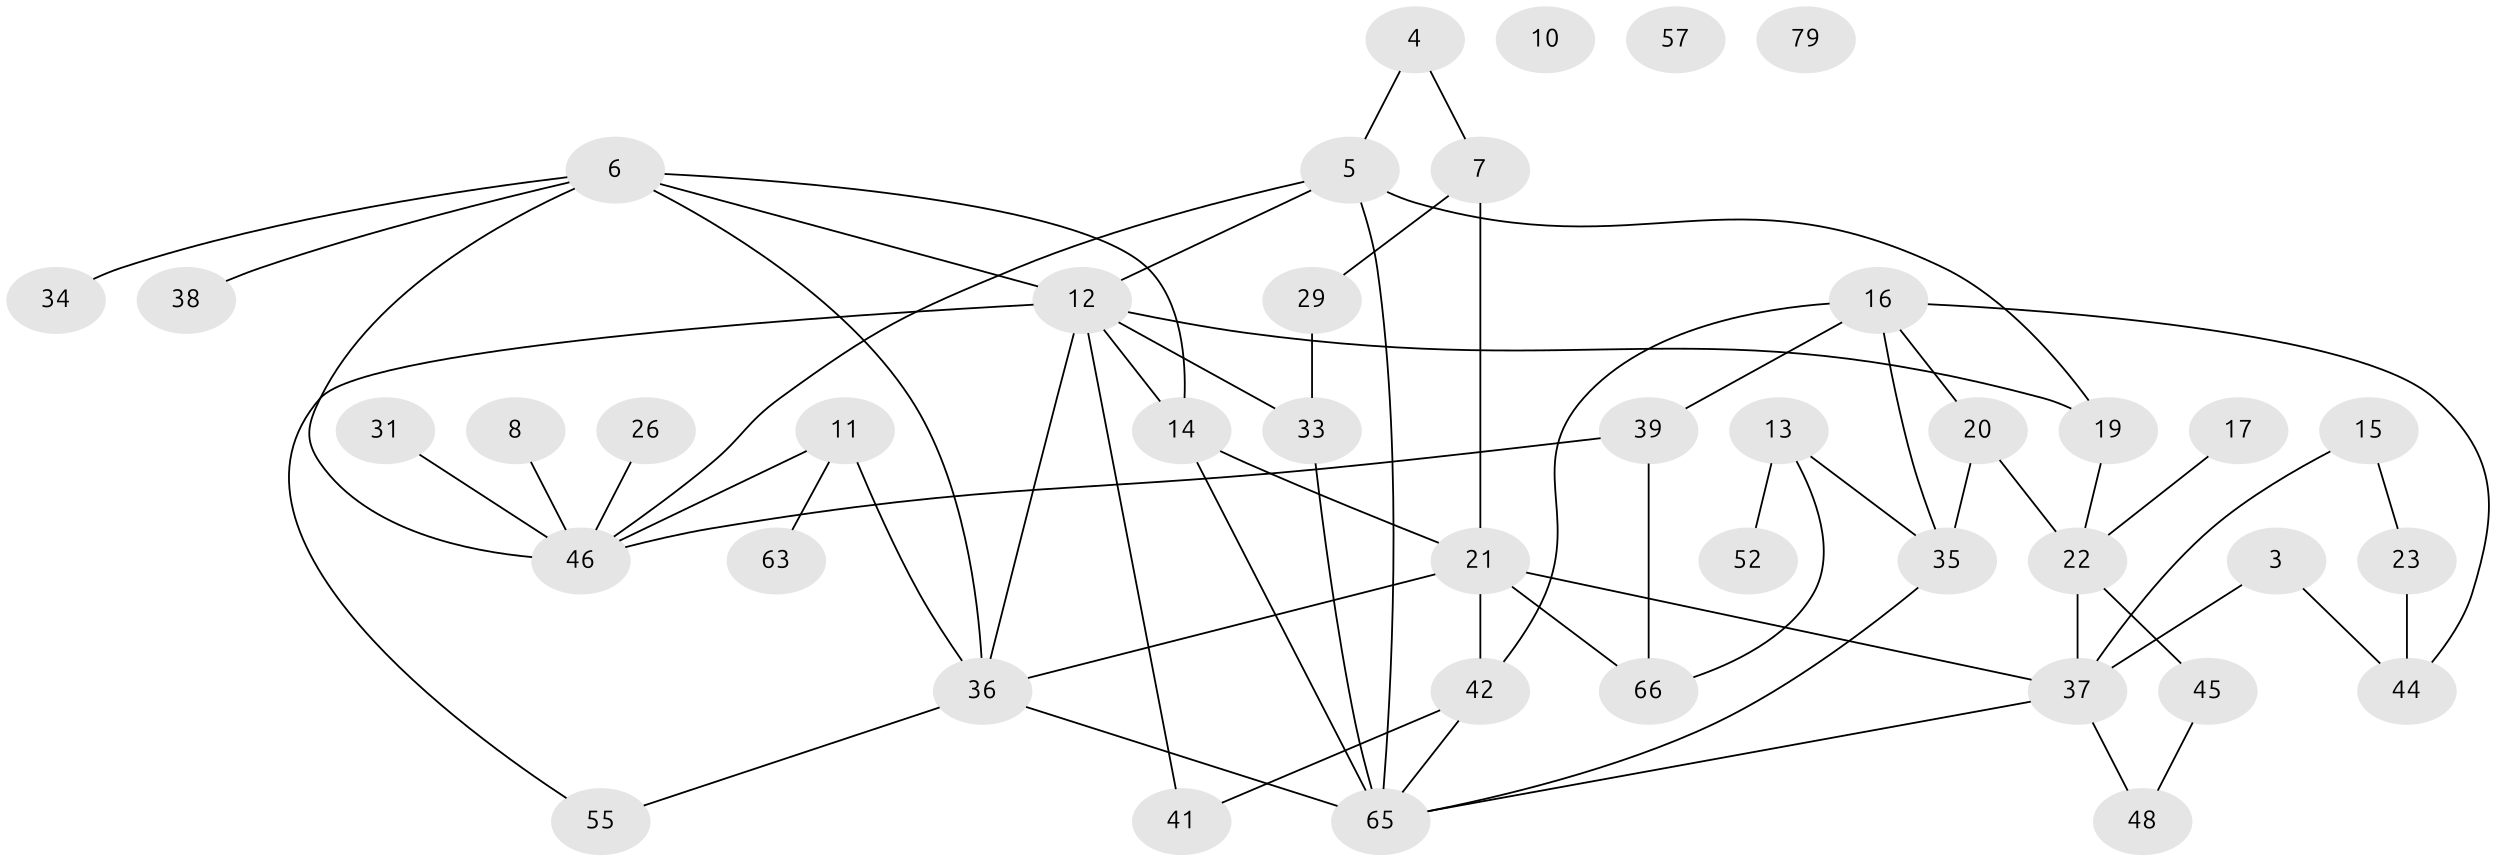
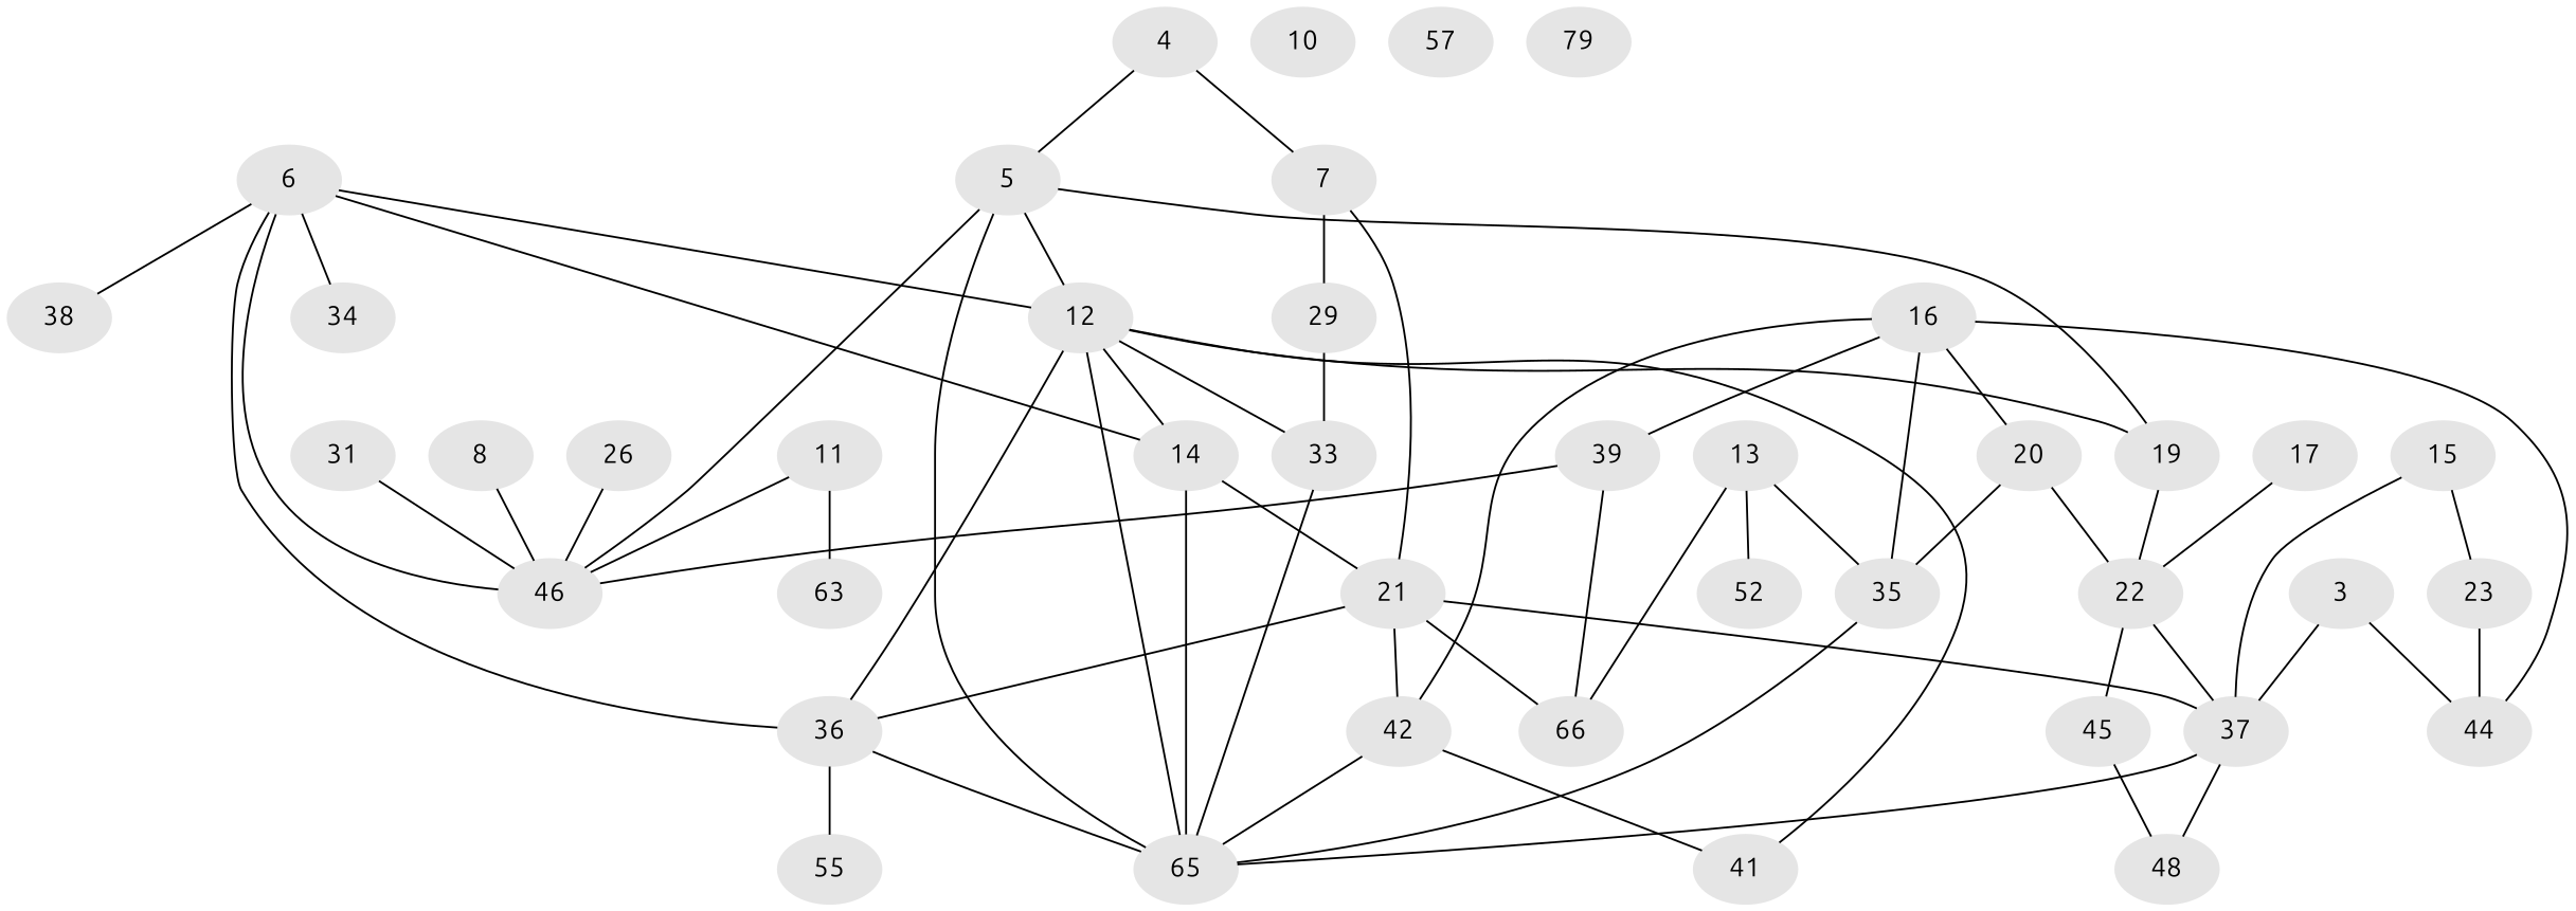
  graph {
    fontname=Ubuntu
    node [color=gray90 fontname=Ubuntu style=filled]
    edge [fontname=Ubuntu]
    46 [super="+70+64+68"]
    11
    36 [super="+41"]
    63
    19 [super="+25"]
    22 [super="+32"]
    3 [super="+27"]
    37 [super="+75"]
    44 [super="+61"]
    5 [super="+18+50+9"]
    12 [super="+53"]
    65 [super="+72"]
    48
    42 [super="+59"]
    n15 [label=41]
    4
    7
    21 [super="+40"]
    29 [super="+71"]
    14 [super="+24"]
    33 [super="+82"]
    6 [super="+74"]
    34 [super="+67"]
    38
    55
    66
    8 [super="+60"]
    10
    13 [super="+28"]
    35 [super="+47"]
    52
    15
    23
    16 [super="+30"]
    20 [super="+54+84"]
    39
    45
    17
    26
    31
    57
    79
    11 -- 46
-   11 -- 36
    11 -- 63
    36 -- 65
    36 -- 55
    19 -- 22
    22 -- 37
    22 -- 45
    3 -- 37
    3 -- 44
    37 -- 65
    37 -- 48
    5 -- 46
    5 -- 19
    5 -- 12
    5 -- 65 [weight=2]
    12 -- 36 [weight=2]
    12 -- 19
-   12 -- 55
+   12 -- 65
    12 -- n15
    12 -- 14
    12 -- 33
    42 -- 65
    42 -- n15
    4 -- 5
    4 -- 7
    7 -- 21
    7 -- 29
    21 -- 36
    21 -- 37
    21 -- 42
    21 -- 66
    29 -- 33
    14 -- 65
    14 -- 21
    33 -- 65
    6 -- 46
    6 -- 36
    6 -- 12
    6 -- 14
    6 -- 34
    6 -- 38
    8 -- 46 [weight=2]
    13 -- 66
    13 -- 35
    13 -- 52
    35 -- 65
    15 -- 37 [weight=2]
    15 -- 23
    23 -- 44
    16 -- 44
    16 -- 42
    16 -- 35
    16 -- 20
    16 -- 39
    20 -- 22
    20 -- 35 [weight=2]
    39 -- 46
    39 -- 66
    45 -- 48
    17 -- 22
    26 -- 46
    31 -- 46
  }
